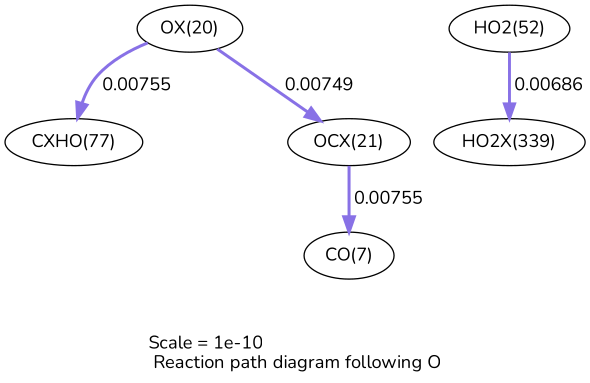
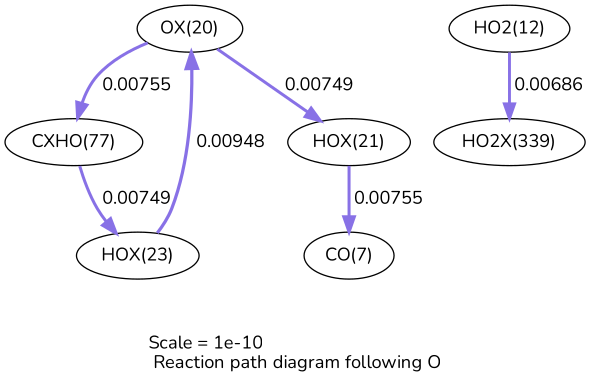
  digraph {
    fontname=Nunito
    label="Scale = 1e-10\l Reaction path diagram following O"
    node [fontname=Nunito]
    edge [arrowsize=1.16 color="0.7, 0.507, 0.9" fontname=Nunito penwidth=2.31]
    n1 [label="OX(20)"]
    n2 [label="CXHO(77)"]
-   n3 [label="OCX(21)"]
+   n3 [label="HOX(21)"]
+   n4 [label="HOX(23)"]
    n5 [label="CO(7)"]
-   n6 [label="HO2(52)"]
+   n6 [label="HO2(12)"]
    n7 [label="HO2X(339)"]
    n1 -> n2 [color="0.7, 0.508, 0.9" label=" 0.00755"]
    n1 -> n3 [arrowsize=1.15 label=" 0.00749" penwidth=2.3]
+   n2 -> n4 [arrowsize=1.15 label=" 0.00749" penwidth=2.3]
    n3 -> n5 [color="0.7, 0.508, 0.9" label=" 0.00755"]
+   n4 -> n1 [arrowsize=1.24 color="0.7, 0.509, 0.9" label=" 0.00948" penwidth=2.48]
    n6 -> n7 [arrowsize=1.12 label=" 0.00686" penwidth=2.24]
  }
